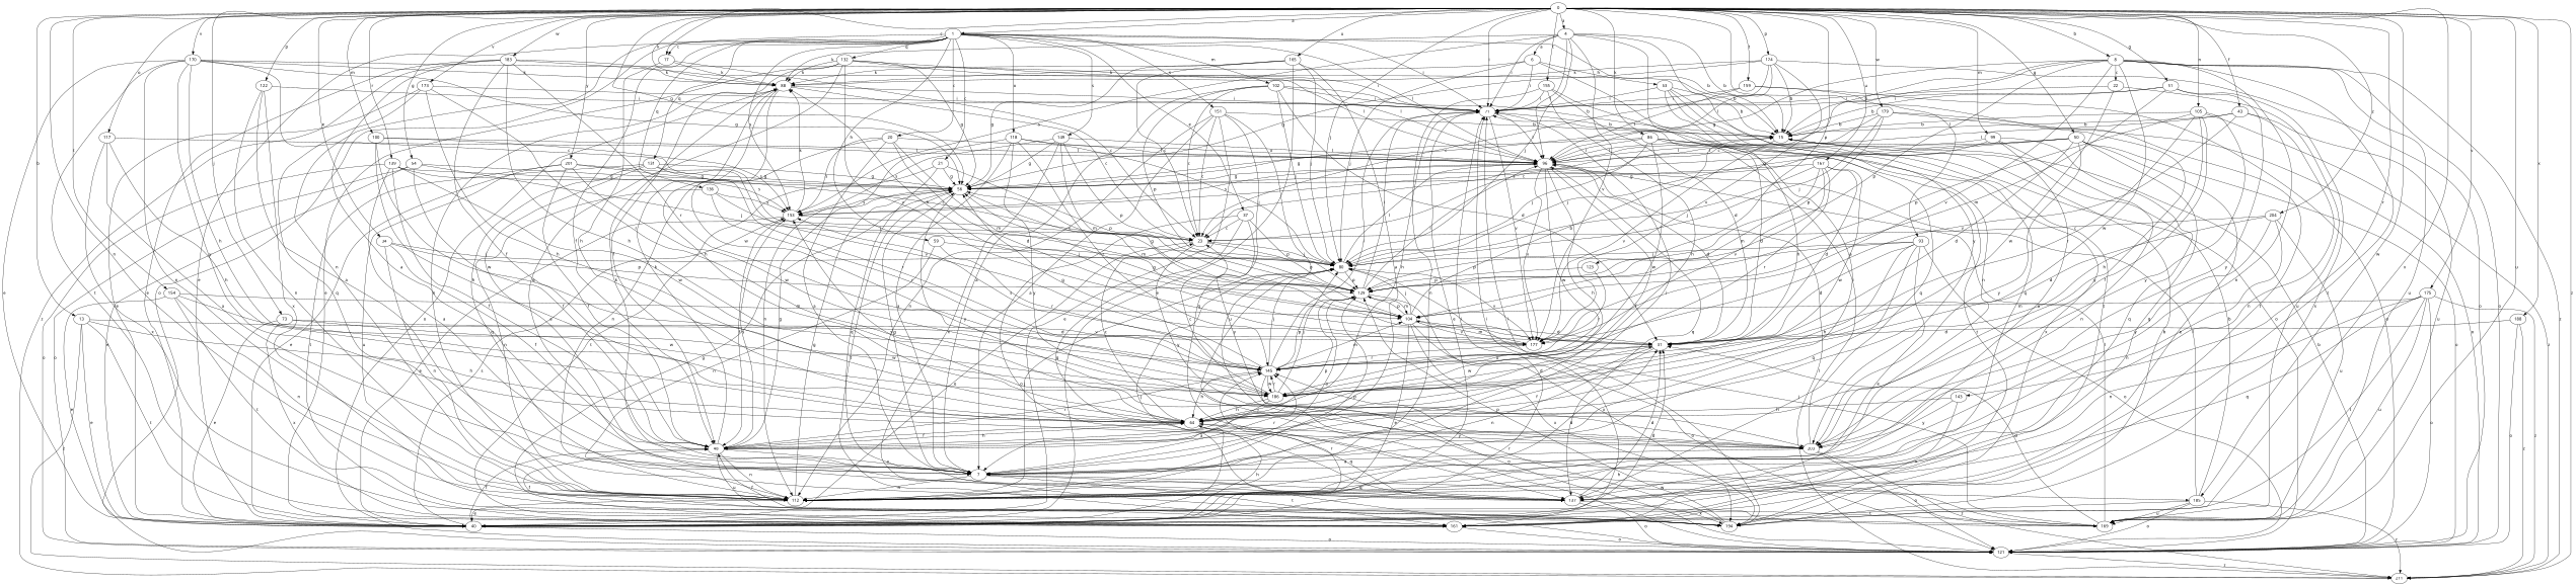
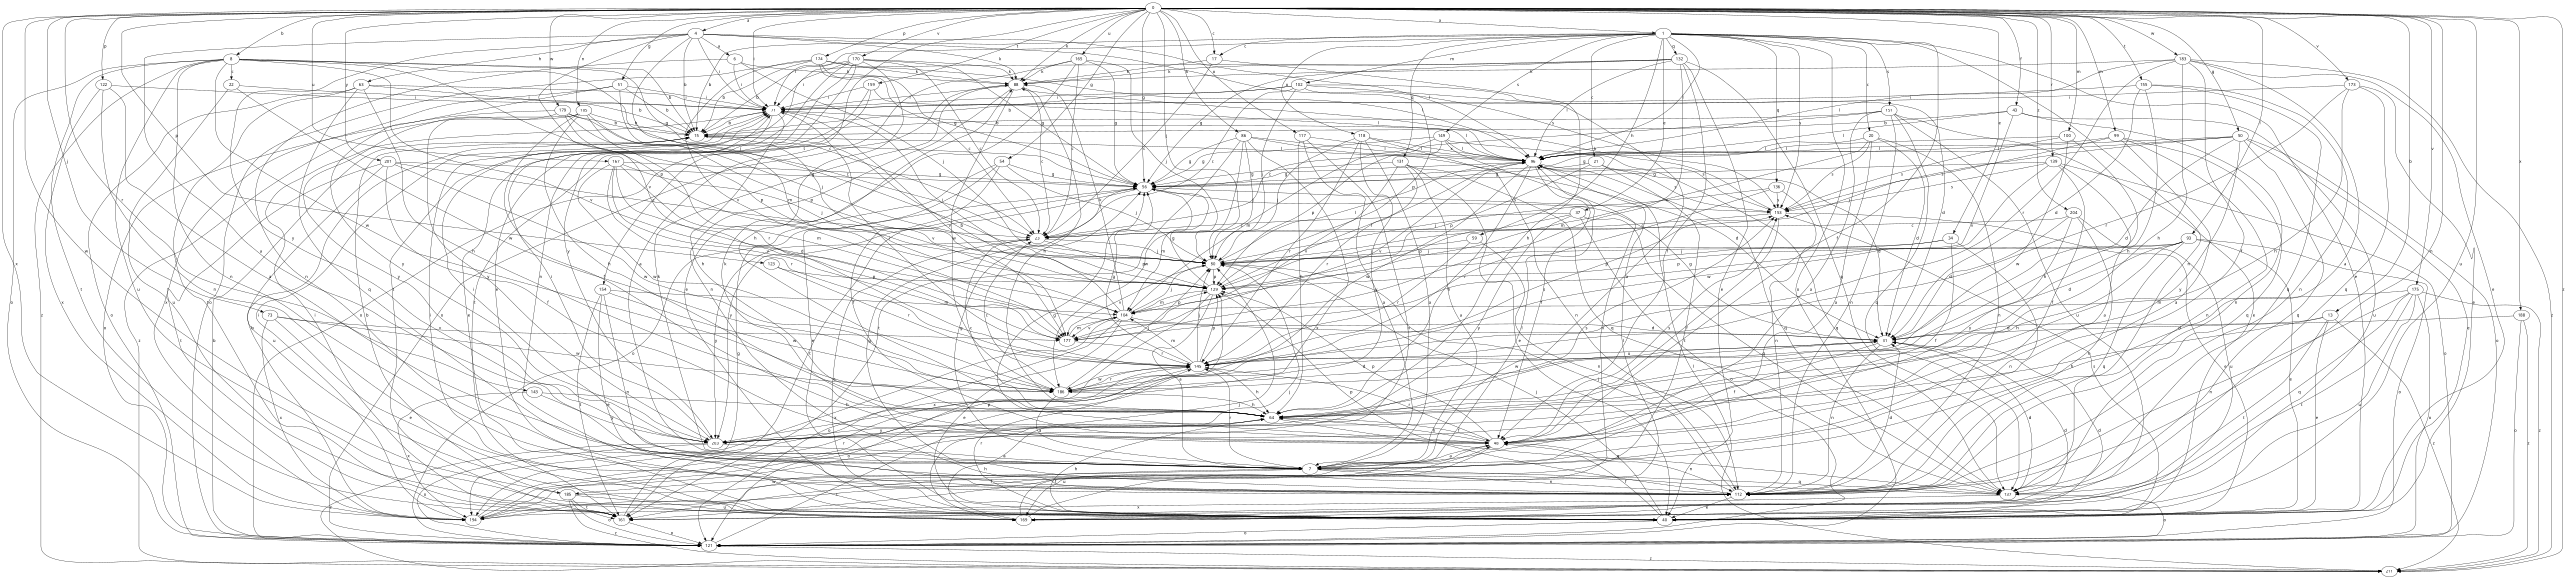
  strict digraph {
    fontname="Noto Sans"
    node [fontname="Noto Sans"]
    edge [fontname="Noto Sans"]
    0
    1
    4
    8
    13
    17
    34
    43
    50
    51
    54
    56
    71
    73
    80
    86
    88
    93
    99
    100
    105
    112
    117
    122
    123
    124
    139
    143
    154
    155
    159
    165
    167
    169
    170
    173
    175
    179
    183
    185
    188
    194
    201
    204
    211
    15
    20
    21
    37
    40
    48
    59
    96
    102
    118
    121
    131
    132
    136
    149
    151
    153
    6
    7
    177
    203
    161
    22
    23
    129
    186
    31
    64
    137
    104
    145
    63
    0 -> 1 [label=a]
    0 -> 4 [label=a]
    0 -> 8 [label=b]
    0 -> 13 [label=b]
    0 -> 17 [label=c]
    0 -> 34 [label=e]
    0 -> 43 [label=f]
    0 -> 50 [label=g]
    0 -> 51 [label=g]
    0 -> 54 [label=g]
    0 -> 56 [label=g]
    0 -> 71 [label=i]
    0 -> 73 [label=j]
    0 -> 80 [label=j]
    0 -> 86 [label=k]
    0 -> 88 [label=k]
    0 -> 93 [label=l]
    0 -> 99 [label=m]
    0 -> 100 [label=m]
    0 -> 105 [label=n]
    0 -> 112 [label=n]
    0 -> 117 [label=o]
    0 -> 122 [label=p]
    0 -> 123 [label=p]
    0 -> 124 [label=p]
    0 -> 139 [label=r]
    0 -> 143 [label=r]
    0 -> 154 [label=t]
    0 -> 155 [label=t]
    0 -> 159 [label=t]
    0 -> 165 [label=u]
    0 -> 167 [label=u]
    0 -> 169 [label=u]
    0 -> 170 [label=v]
    0 -> 173 [label=v]
    0 -> 175 [label=v]
    0 -> 179 [label=w]
    0 -> 183 [label=w]
    0 -> 185 [label=w]
    0 -> 188 [label=x]
    0 -> 194 [label=x]
    0 -> 201 [label=y]
    0 -> 204 [label=z]
    0 -> 211 [label=z]
    1 -> 17 [label=c]
    1 -> 71 [label=i]
    1 -> 112 [label=n]
    1 -> 15 [label=b]
    1 -> 20 [label=c]
    1 -> 21 [label=c]
    1 -> 37 [label=e]
    1 -> 40 [label=e]
    1 -> 48 [label=f]
    1 -> 59 [label=h]
    1 -> 96 [label=l]
    1 -> 102 [label=m]
    1 -> 118 [label=o]
    1 -> 121 [label=o]
    1 -> 131 [label=q]
    1 -> 132 [label=q]
    1 -> 136 [label=q]
    1 -> 149 [label=s]
    1 -> 151 [label=s]
    1 -> 153 [label=s]
    4 -> 71 [label=i]
    4 -> 80 [label=j]
    4 -> 88 [label=k]
    4 -> 15 [label=b]
    4 -> 96 [label=l]
    4 -> 153 [label=s]
    4 -> 6 [label=a]
    4 -> 7 [label=a]
    4 -> 177 [label=v]
    4 -> 203 [label=y]
    8 -> 56 [label=g]
    8 -> 112 [label=n]
    8 -> 169 [label=u]
    8 -> 211 [label=z]
    8 -> 15 [label=b]
    8 -> 121 [label=o]
    8 -> 177 [label=v]
    8 -> 161 [label=t]
    8 -> 22 [label=c]
    8 -> 23 [label=c]
    8 -> 129 [label=p]
    8 -> 186 [label=w]
    13 -> 211 [label=z]
    13 -> 40 [label=e]
    13 -> 161 [label=t]
    13 -> 31 [label=d]
    13 -> 64 [label=h]
    17 -> 88 [label=k]
    17 -> 23 [label=c]
    17 -> 64 [label=h]
    34 -> 80 [label=j]
    34 -> 112 [label=n]
    34 -> 48 [label=f]
    34 -> 129 [label=p]
    43 -> 112 [label=n]
    43 -> 169 [label=u]
    43 -> 15 [label=b]
    43 -> 96 [label=l]
    43 -> 177 [label=v]
    50 -> 56 [label=g]
    50 -> 40 [label=e]
    50 -> 96 [label=l]
    50 -> 121 [label=o]
    50 -> 153 [label=s]
    50 -> 203 [label=y]
    50 -> 31 [label=d]
    50 -> 137 [label=q]
    51 -> 71 [label=i]
    51 -> 194 [label=x]
    51 -> 15 [label=b]
    51 -> 203 [label=y]
    51 -> 104 [label=m]
    54 -> 56 [label=g]
    54 -> 80 [label=j]
    54 -> 40 [label=e]
    54 -> 48 [label=f]
    54 -> 121 [label=o]
    56 -> 153 [label=s]
    56 -> 203 [label=y]
    56 -> 161 [label=t]
    56 -> 104 [label=m]
    71 -> 15 [label=b]
    71 -> 40 [label=e]
    71 -> 96 [label=l]
    71 -> 177 [label=v]
    71 -> 64 [label=h]
    73 -> 194 [label=x]
    73 -> 40 [label=e]
    73 -> 177 [label=v]
    73 -> 186 [label=w]
    80 -> 96 [label=l]
    80 -> 177 [label=v]
    80 -> 129 [label=p]
    86 -> 56 [label=g]
    86 -> 80 [label=j]
    86 -> 194 [label=x]
    86 -> 96 [label=l]
    86 -> 161 [label=t]
    86 -> 186 [label=w]
    86 -> 31 [label=d]
    88 -> 71 [label=i]
    88 -> 112 [label=n]
    88 -> 121 [label=o]
    88 -> 23 [label=c]
    88 -> 186 [label=w]
    88 -> 64 [label=h]
    93 -> 80 [label=j]
    93 -> 40 [label=e]
    93 -> 121 [label=o]
    93 -> 129 [label=p]
    93 -> 31 [label=d]
    93 -> 64 [label=h]
-   93 -> 7 [label=q]
+   93 -> 137 [label=q]
    99 -> 80 [label=j]
    99 -> 112 [label=n]
    99 -> 96 [label=l]
    99 -> 7 [label=a]
    99 -> 137 [label=q]
    100 -> 96 [label=l]
    100 -> 153 [label=s]
    100 -> 186 [label=w]
    100 -> 64 [label=h]
    105 -> 211 [label=z]
    105 -> 15 [label=b]
    105 -> 48 [label=f]
    105 -> 203 [label=y]
    105 -> 129 [label=p]
    105 -> 64 [label=h]
    105 -> 145 [label=r]
    112 -> 56 [label=g]
    112 -> 80 [label=j]
    112 -> 40 [label=e]
    112 -> 129 [label=p]
    112 -> 31 [label=d]
    117 -> 194 [label=x]
    117 -> 96 [label=l]
    117 -> 7 [label=a]
    117 -> 64 [label=h]
    122 -> 71 [label=i]
    122 -> 112 [label=n]
    122 -> 194 [label=x]
    122 -> 7 [label=a]
    123 -> 129 [label=p]
    123 -> 145 [label=r]
    124 -> 56 [label=g]
    124 -> 88 [label=k]
    124 -> 15 [label=b]
    124 -> 96 [label=l]
    124 -> 121 [label=o]
    124 -> 177 [label=v]
    124 -> 23 [label=c]
    139 -> 56 [label=g]
    139 -> 48 [label=f]
    139 -> 121 [label=o]
    139 -> 153 [label=s]
    139 -> 7 [label=a]
    139 -> 186 [label=w]
    143 -> 194 [label=x]
    143 -> 203 [label=y]
    143 -> 64 [label=h]
    154 -> 112 [label=n]
    154 -> 40 [label=e]
    154 -> 161 [label=t]
    154 -> 186 [label=w]
    154 -> 104 [label=m]
    155 -> 71 [label=i]
    155 -> 112 [label=n]
    155 -> 31 [label=d]
    155 -> 64 [label=h]
    155 -> 137 [label=q]
    159 -> 71 [label=i]
    159 -> 96 [label=l]
    159 -> 121 [label=o]
    159 -> 161 [label=t]
    165 -> 56 [label=g]
    165 -> 80 [label=j]
    165 -> 88 [label=k]
    165 -> 40 [label=e]
    165 -> 7 [label=a]
    165 -> 23 [label=c]
    167 -> 56 [label=g]
    167 -> 80 [label=j]
    167 -> 177 [label=v]
    167 -> 186 [label=w]
    167 -> 31 [label=d]
    167 -> 104 [label=m]
    167 -> 145 [label=r]
    169 -> 80 [label=j]
    169 -> 48 [label=f]
    169 -> 96 [label=l]
    169 -> 31 [label=d]
    169 -> 64 [label=h]
    170 -> 56 [label=g]
    170 -> 88 [label=k]
    170 -> 112 [label=n]
    170 -> 15 [label=b]
    170 -> 40 [label=e]
    170 -> 203 [label=y]
    170 -> 161 [label=t]
    170 -> 23 [label=c]
    170 -> 64 [label=h]
    173 -> 71 [label=i]
    173 -> 40 [label=e]
    173 -> 64 [label=h]
    173 -> 137 [label=q]
    173 -> 145 [label=r]
    175 -> 112 [label=n]
    175 -> 169 [label=u]
    175 -> 211 [label=z]
    175 -> 121 [label=o]
    175 -> 161 [label=t]
    175 -> 137 [label=q]
    175 -> 104 [label=m]
    179 -> 80 [label=j]
    179 -> 15 [label=b]
    179 -> 121 [label=o]
    179 -> 203 [label=y]
    179 -> 23 [label=c]
    179 -> 129 [label=p]
    183 -> 88 [label=k]
    183 -> 211 [label=z]
    183 -> 40 [label=e]
    183 -> 48 [label=f]
    183 -> 96 [label=l]
    183 -> 7 [label=a]
    183 -> 64 [label=h]
    183 -> 145 [label=r]
    185 -> 169 [label=u]
    185 -> 211 [label=z]
    185 -> 15 [label=b]
    185 -> 96 [label=l]
    185 -> 121 [label=o]
    185 -> 161 [label=t]
    188 -> 211 [label=z]
    188 -> 121 [label=o]
    188 -> 31 [label=d]
    194 -> 71 [label=i]
    194 -> 15 [label=b]
    194 -> 48 [label=f]
    194 -> 129 [label=p]
    194 -> 145 [label=r]
    201 -> 56 [label=g]
    201 -> 169 [label=u]
    201 -> 48 [label=f]
    201 -> 161 [label=t]
    201 -> 23 [label=c]
    201 -> 186 [label=w]
    204 -> 112 [label=n]
    204 -> 169 [label=u]
    204 -> 203 [label=y]
    204 -> 23 [label=c]
    204 -> 31 [label=d]
    211 -> 96 [label=l]
    15 -> 96 [label=l]
    15 -> 177 [label=v]
    20 -> 112 [label=n]
    20 -> 96 [label=l]
    20 -> 153 [label=s]
    20 -> 7 [label=a]
    20 -> 31 [label=d]
    20 -> 104 [label=m]
    21 -> 56 [label=g]
    21 -> 161 [label=t]
    21 -> 129 [label=p]
    21 -> 137 [label=q]
    37 -> 121 [label=o]
    37 -> 203 [label=y]
    37 -> 23 [label=c]
    37 -> 129 [label=p]
    37 -> 137 [label=q]
    40 -> 71 [label=i]
    40 -> 80 [label=j]
    40 -> 48 [label=f]
    40 -> 121 [label=o]
    40 -> 153 [label=s]
    40 -> 31 [label=d]
    40 -> 64 [label=h]
    40 -> 145 [label=r]
    48 -> 56 [label=g]
    48 -> 88 [label=k]
    48 -> 112 [label=n]
    48 -> 169 [label=u]
    48 -> 153 [label=s]
    48 -> 7 [label=a]
    48 -> 129 [label=p]
    48 -> 64 [label=h]
    48 -> 145 [label=r]
    59 -> 80 [label=j]
    59 -> 112 [label=n]
    59 -> 145 [label=r]
    96 -> 56 [label=g]
    96 -> 48 [label=f]
    96 -> 153 [label=s]
    96 -> 177 [label=v]
    96 -> 186 [label=w]
    96 -> 31 [label=d]
    96 -> 64 [label=h]
    96 -> 137 [label=q]
    102 -> 71 [label=i]
    102 -> 80 [label=j]
    102 -> 15 [label=b]
    102 -> 7 [label=a]
    102 -> 23 [label=c]
    102 -> 129 [label=p]
    102 -> 31 [label=d]
    118 -> 80 [label=j]
    118 -> 112 [label=n]
    118 -> 96 [label=x]
    118 -> 7 [label=a]
    118 -> 203 [label=y]
    118 -> 145 [label=r]
    121 -> 80 [label=j]
    121 -> 211 [label=z]
    121 -> 15 [label=b]
    131 -> 56 [label=g]
    131 -> 40 [label=e]
    131 -> 7 [label=a]
    131 -> 177 [label=v]
    131 -> 137 [label=q]
    131 -> 145 [label=r]
    132 -> 56 [label=g]
    132 -> 71 [label=i]
    132 -> 88 [label=k]
    132 -> 40 [label=e]
    132 -> 48 [label=f]
    132 -> 96 [label=l]
    132 -> 177 [label=v]
    132 -> 137 [label=q]
    136 -> 80 [label=j]
    136 -> 112 [label=n]
    136 -> 153 [label=s]
    136 -> 145 [label=r]
    149 -> 56 [label=g]
    149 -> 194 [label=x]
    149 -> 96 [label=l]
    149 -> 153 [label=s]
    149 -> 129 [label=p]
    149 -> 104 [label=m]
    151 -> 112 [label=n]
    151 -> 169 [label=u]
    151 -> 15 [label=b]
    151 -> 40 [label=e]
    151 -> 7 [label=a]
    151 -> 23 [label=c]
    151 -> 137 [label=q]
    153 -> 88 [label=k]
    153 -> 40 [label=e]
    153 -> 48 [label=f]
    153 -> 23 [label=c]
    6 -> 71 [label=i]
    6 -> 80 [label=j]
    6 -> 88 [label=k]
    6 -> 112 [label=n]
-   6 -> 63 [label=h]
+   4 -> 63 [label=h]
    7 -> 56 [label=g]
    7 -> 71 [label=i]
    7 -> 88 [label=k]
    7 -> 112 [label=n]
    7 -> 185 [label=w]
    7 -> 161 [label=t]
    7 -> 137 [label=q]
    7 -> 145 [label=r]
    177 -> 104 [label=m]
    177 -> 145 [label=r]
    203 -> 71 [label=i]
    203 -> 211 [label=z]
    203 -> 121 [label=o]
    203 -> 153 [label=s]
    203 -> 7 [label=a]
    161 -> 56 [label=g]
    161 -> 71 [label=i]
    161 -> 121 [label=o]
    22 -> 71 [label=i]
    22 -> 169 [label=u]
    22 -> 186 [label=w]
    23 -> 80 [label=j]
    23 -> 40 [label=e]
    23 -> 203 [label=y]
    23 -> 129 [label=p]
    129 -> 56 [label=g]
    129 -> 71 [label=i]
    129 -> 194 [label=x]
    129 -> 96 [label=l]
    129 -> 7 [label=a]
    129 -> 104 [label=m]
    186 -> 80 [label=j]
    186 -> 7 [label=a]
    186 -> 23 [label=c]
    186 -> 31 [label=d]
    186 -> 64 [label=h]
    186 -> 145 [label=r]
    31 -> 56 [label=g]
    31 -> 112 [label=n]
    31 -> 48 [label=f]
    31 -> 186 [label=w]
    31 -> 145 [label=u]
    64 -> 48 [label=f]
    64 -> 203 [label=y]
    64 -> 23 [label=c]
    64 -> 137 [label=q]
    137 -> 194 [label=x]
    137 -> 121 [label=o]
    137 -> 31 [label=d]
    104 -> 80 [label=j]
    104 -> 88 [label=k]
    104 -> 194 [label=x]
    104 -> 15 [label=b]
    104 -> 40 [label=e]
    104 -> 121 [label=o]
    104 -> 177 [label=v]
    104 -> 129 [label=p]
    104 -> 31 [label=d]
    145 -> 56 [label=g]
    145 -> 71 [label=i]
    145 -> 80 [label=j]
    145 -> 121 [label=o]
    145 -> 153 [label=s]
    145 -> 129 [label=p]
    145 -> 186 [label=w]
    145 -> 64 [label=h]
    145 -> 104 [label=m]
    63 -> 71 [label=i]
    63 -> 15 [label=b]
    63 -> 121 [label=o]
    63 -> 161 [label=t]
    63 -> 64 [label=h]
    63 -> 137 [label=q]
  }
